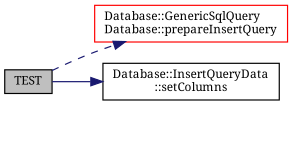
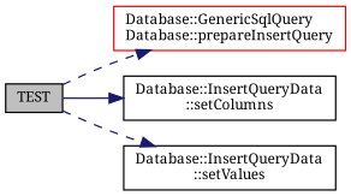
  digraph {
    fontname="Noto Serif"
    rankdir=LR
    node [color=black fillcolor=white fontname="Noto Serif" fontsize=10 shape=record style=filled]
    edge [color=midnightblue fontname="Noto Serif" fontsize=10 labelfontname=Helvetica labelfontsize=10 style=dashed]
    n1 [fillcolor=grey75 fontcolor=black height=0.2 label=TEST width=0.4]
    n2 [color=red height=0.2 label="Database::GenericSqlQuery\lDatabase::prepareInsertQuery" width=0.4]
    n3 [height=0.2 label="Database::InsertQueryData\l::setColumns" width=0.4]
+   n4 [height=0.2 label="Database::InsertQueryData\l::setValues" width=0.4]
    n1 -> n2
    n1 -> n3 [style=solid]
+   n1 -> n4
  }
